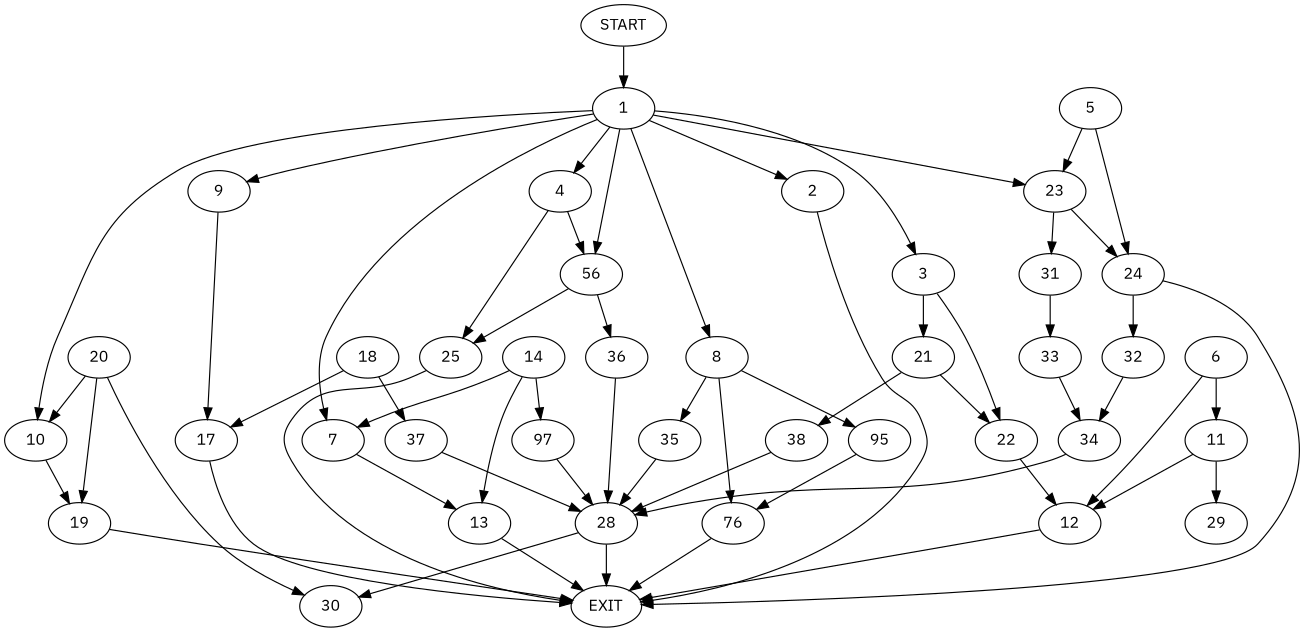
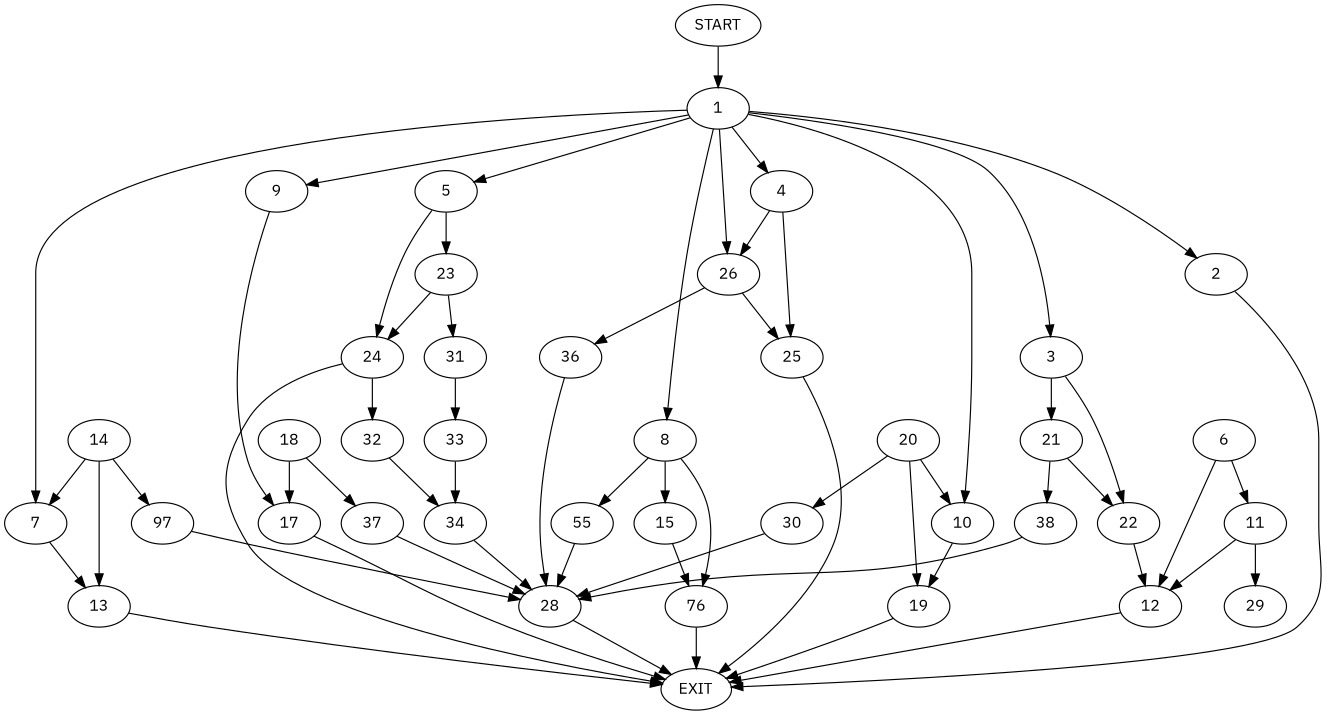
  digraph {
    fontname="IBM Plex Sans"
    node [fontname="IBM Plex Sans"]
    edge [fontname="IBM Plex Sans"]
    n1 [label=START]
    1
    2
    3
    4
    5
    7
    8
    9
    10
-   26 [label=56]
+   26
    n12 [label=EXIT]
    21
    22
    25
    23
    24
    6
    11
    12
    13
-   15 [label=95]
+   15
    n23 [label=76]
-   35
+   35 [label=55]
    17
    19
    38
    36
    31
    32
    29
    14
    n33 [label=97]
    18
    37
    20
    30
    28
    33
    34
    n1 -> 1
    1 -> 2
    1 -> 3
    1 -> 4
-   1 -> 23
+   1 -> 5
    1 -> 7
    1 -> 8
    1 -> 9
    1 -> 10
    1 -> 26
    2 -> n12
    3 -> 21
    3 -> 22
    4 -> 26
    4 -> 25
    5 -> 23
    5 -> 24
    7 -> 13
    8 -> 15
    8 -> n23
    8 -> 35
    9 -> 17
    10 -> 19
    26 -> 25
    26 -> 36
    21 -> 22
    21 -> 38
    22 -> 12
    25 -> n12
    23 -> 24
    23 -> 31
    24 -> n12
    24 -> 32
    6 -> 11
    6 -> 12
    11 -> 12
    11 -> 29
    12 -> n12
    13 -> n12
    15 -> n23
    n23 -> n12
    35 -> 28
    17 -> n12
    19 -> n12
    38 -> 28
    36 -> 28
    31 -> 33
    32 -> 34
    14 -> 7
    14 -> 13
    14 -> n33
    n33 -> 28
    18 -> 17
    18 -> 37
    37 -> 28
    20 -> 10
    20 -> 19
    20 -> 30
-   28 -> 30
+   30 -> 28
    28 -> n12
    33 -> 34
    34 -> 28
  }
